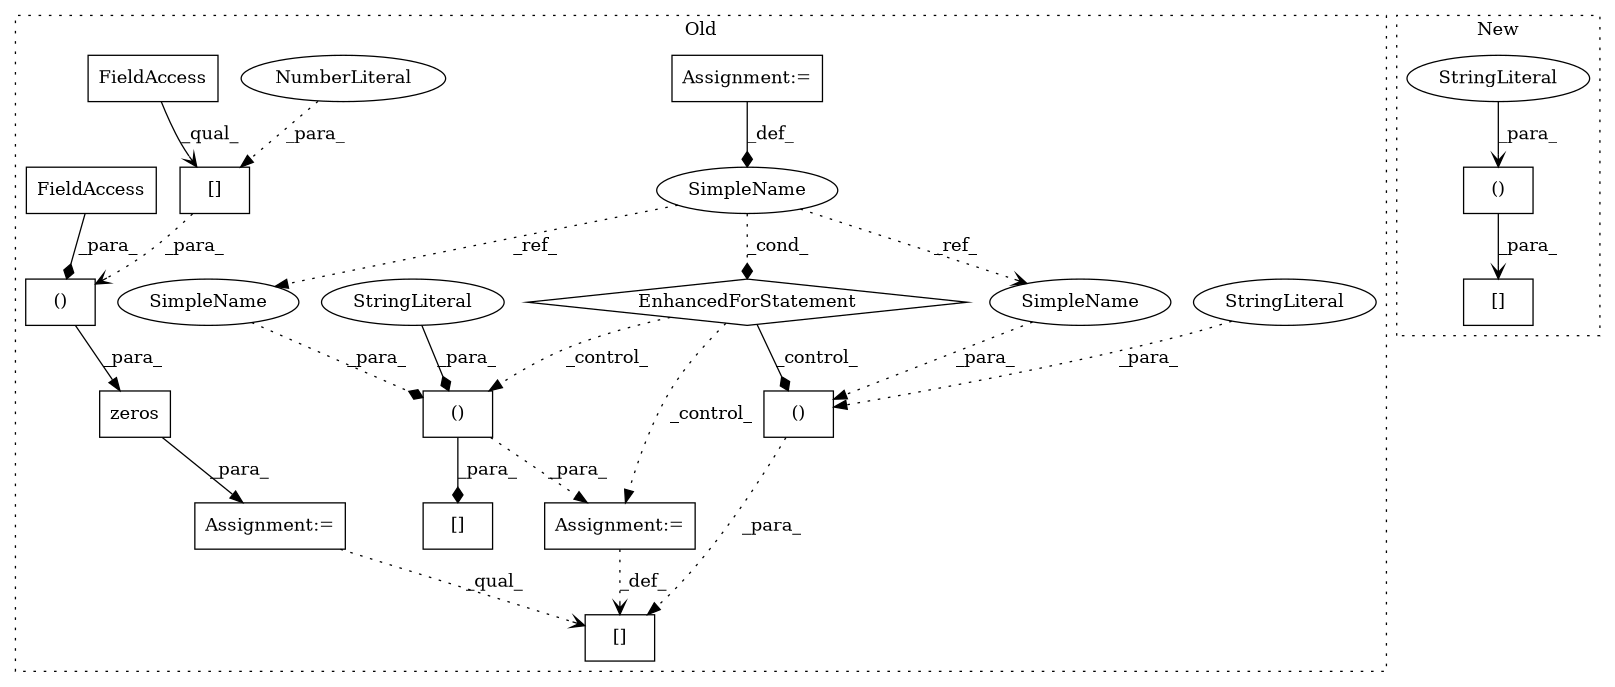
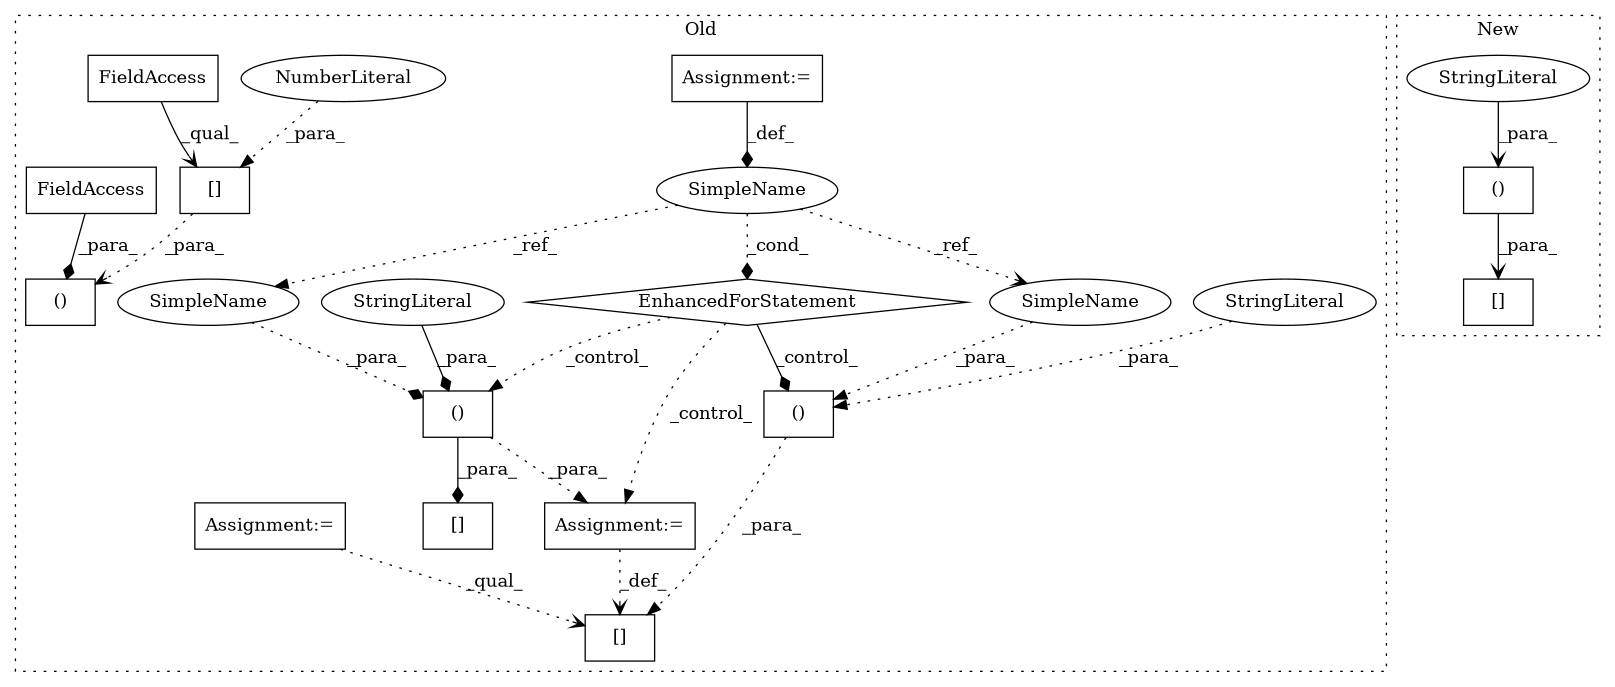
  digraph {
    node [a=2 l=1 s="1284,1370" shape=box]
    edge [arrowhead=normal style=dotted]
-   n1 [a=32 l="11,2" label=zeros s="1201,1276"]
    n2 [a=7 label="Assignment:=" s=1194]
    n3 [l="15,2" label="[]" s="1380,1454"]
    n4 [a=7 label="Assignment:=" s=1456]
    n5 [a=70 l="53,2" label=EnhancedForStatement shape=diamond]
    n6 [a=7 l="53,2" label="Assignment:="]
    n7 [l="19,2" label="[]" s="1458,1536"]
    n8 [a=106 l=59 label="()" s=1395]
    n9 [a=42 label=SimpleName s=1341 shape=ellipse]
    n10 [a=106 l=59 label="()" s=1477]
    n11 [a=45 l=16 label=StringLiteral s=1491 shape=ellipse]
    n12 [a=106 l=64 label="()" s=1212]
    n13 [a=22 l=6 label=FieldAccess s=1239]
    n14 [l="12,1" label="[]" s="1212,1225"]
    n15 [a=22 l=11 label=FieldAccess s=1212]
    n16 [a=34 label=NumberLiteral s=1224 shape=ellipse]
    n17 [a=45 l=16 label=StringLiteral s=1438 shape=ellipse]
    n18 [a=42 label=SimpleName s=1477 shape=ellipse]
    n19 [a=42 label=SimpleName s=1395 shape=ellipse]
    n20 [l="12,2" label="[]" s="1183,1266"]
    n21 [a=106 l=71 label="()" s=1195]
    n22 [a=45 l=16 label=StringLiteral s=1221 shape=ellipse]
    subgraph cluster_1 {
      label=Old
      style=dotted
-     n1
      n2
      n3
      n4
      n5
      n6
      n7
      n8
      n9
      n10
      n11
      n12
      n13
      n14
      n15
      n16
      n17
      n18
      n19
    }
    subgraph cluster_2 {
      label=New
      style=dotted
      n20
      n21
      n22
    }
-   n1 -> n2 [label=_para_ style=solid]
    n2 -> n3 [arrowhead=vee label=_qual_]
    n4 -> n3 [arrowhead=vee label=_def_]
    n5 -> n4 [label=_control_]
    n5 -> n8 [arrowhead=diamond label=_control_ style=solid]
    n5 -> n10 [label=_control_]
    n6 -> n9 [arrowhead=diamond label=_def_ style=solid]
    n8 -> n3 [label=_para_]
    n9 -> n5 [arrowhead=diamond label=_cond_]
    n9 -> n18 [label=_ref_]
    n9 -> n19 [arrowhead=vee label=_ref_]
    n10 -> n4 [label=_para_]
    n10 -> n7 [arrowhead=diamond label=_para_ style=solid]
    n11 -> n10 [arrowhead=diamond label=_para_ style=solid]
-   n12 -> n1 [label=_para_ style=solid]
    n13 -> n12 [arrowhead=diamond label=_para_ style=solid]
    n14 -> n12 [arrowhead=vee label=_para_]
    n15 -> n14 [arrowhead=vee label=_qual_ style=solid]
    n16 -> n14 [label=_para_]
    n17 -> n8 [label=_para_]
    n18 -> n10 [arrowhead=diamond label=_para_]
    n19 -> n8 [label=_para_]
    n21 -> n20 [arrowhead=vee label=_para_ style=solid]
    n22 -> n21 [arrowhead=vee label=_para_ style=solid]
  }
